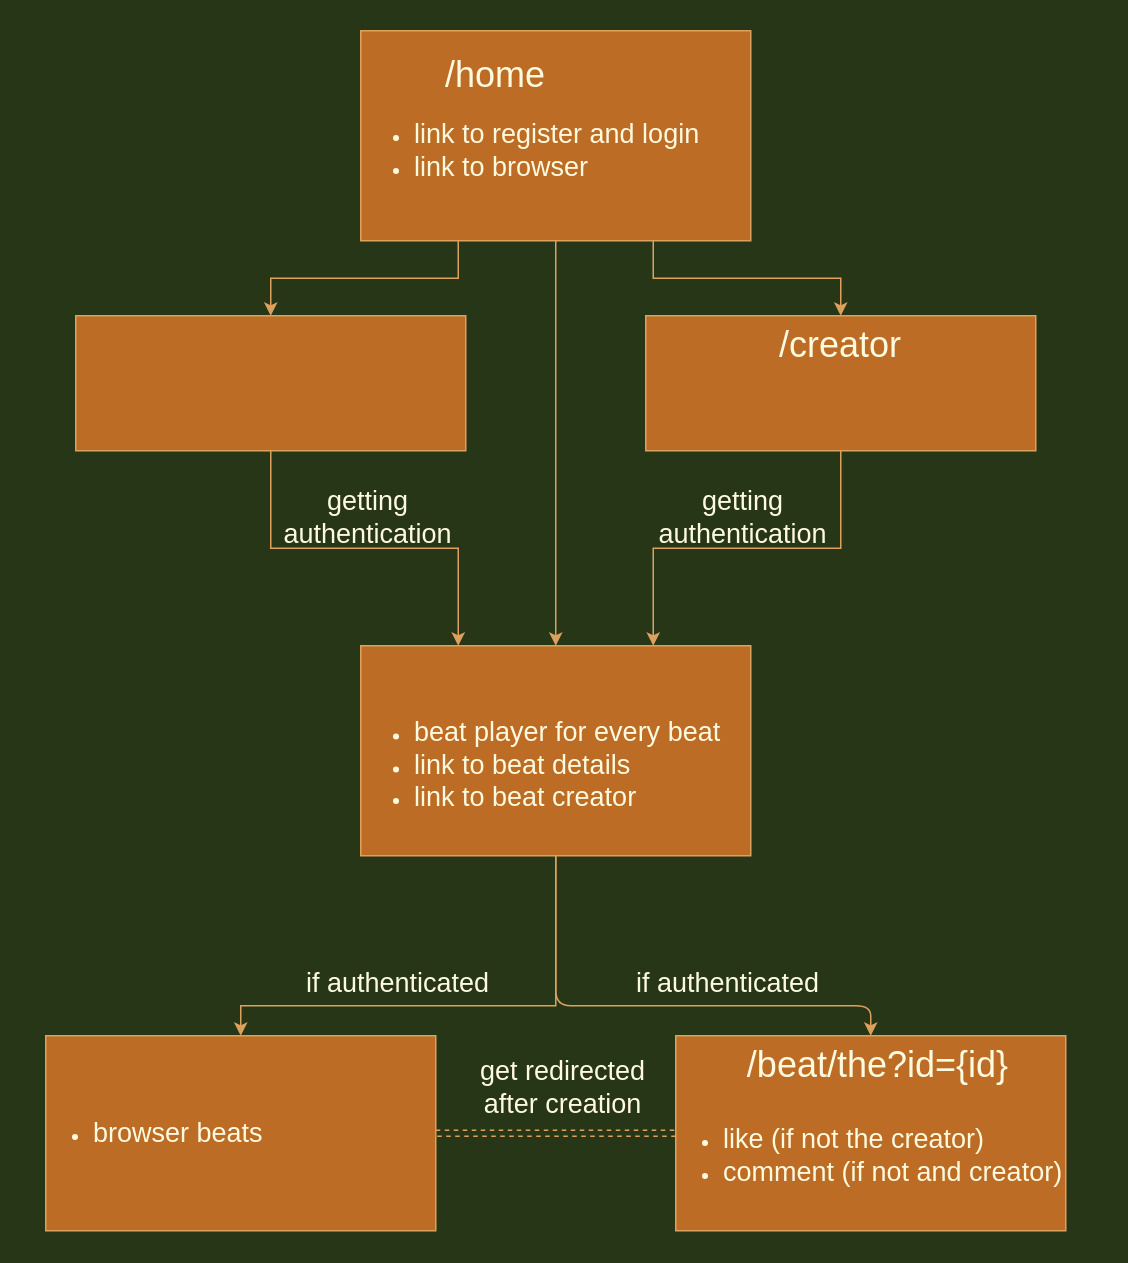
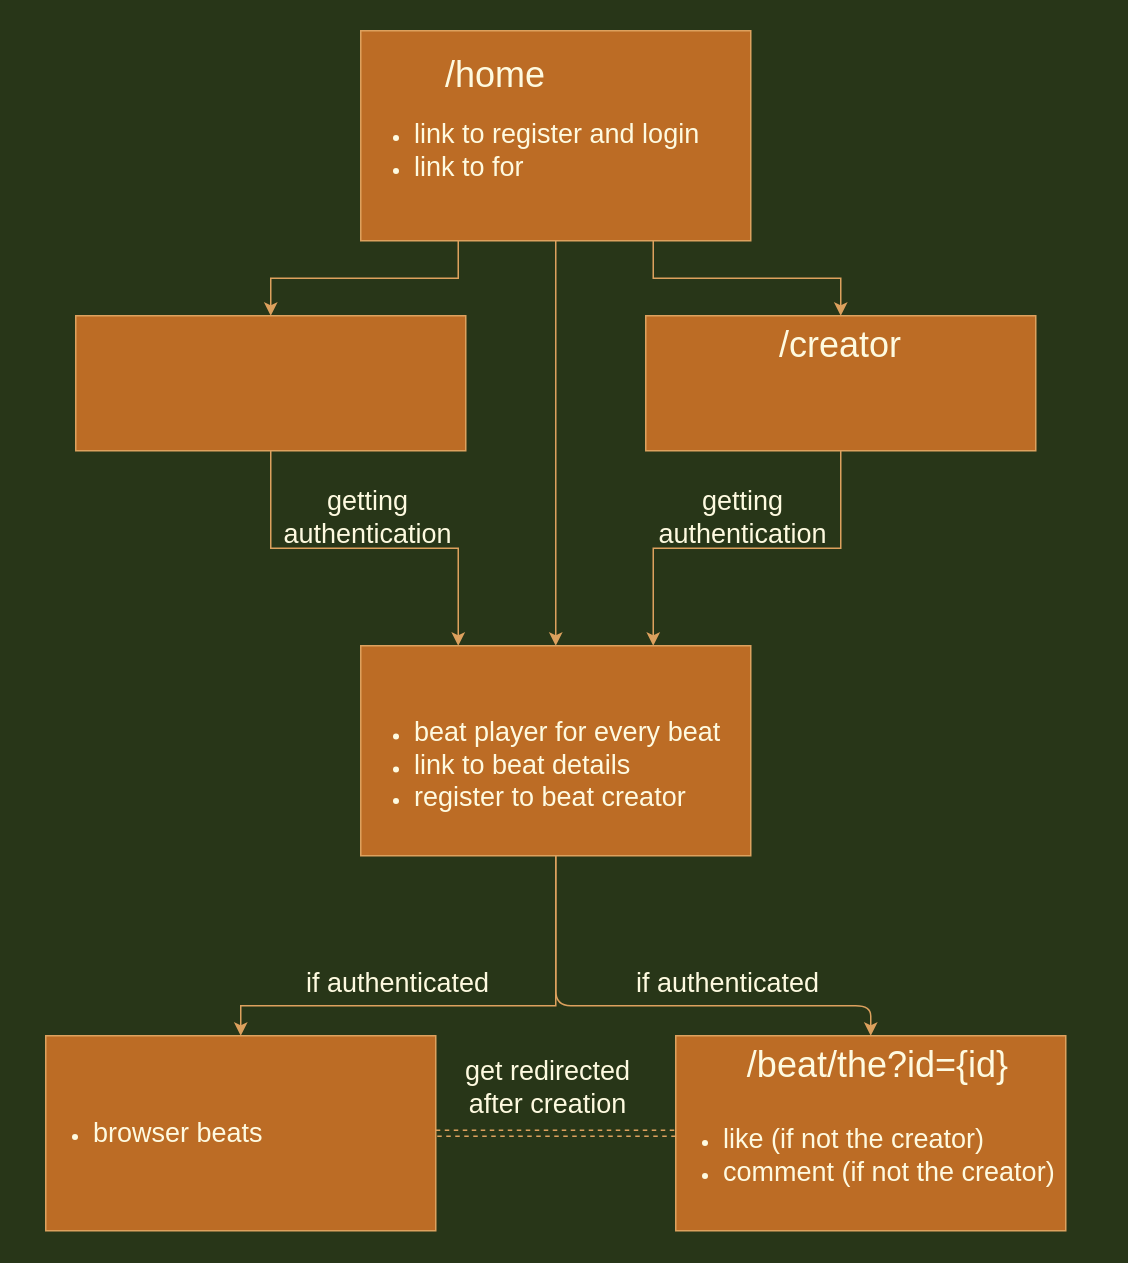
  <mxCell id="0" />
  <mxCell id="1" parent="0" />
  <mxCell id="2" style="edgeStyle=orthogonalEdgeStyle;rounded=0;orthogonalLoop=1;jettySize=auto;html=1;exitX=0.5;exitY=1;exitDx=0;exitDy=0;entryX=0.25;entryY=0;entryDx=0;entryDy=0;labelBackgroundColor=#283618;strokeColor=#DDA15E;fontColor=#FEFAE0;" edge="1" parent="1" source="3" target="13"><mxGeometry relative="1" as="geometry"><mxPoint x="180" y="380" as="targetPoint" /></mxGeometry></mxCell>
  <mxCell id="3" value="" style="rounded=0;whiteSpace=wrap;html=1;fillColor=#BC6C25;strokeColor=#DDA15E;fontColor=#FEFAE0;" vertex="1" parent="1"><mxGeometry x="50" y="210" width="260" height="90" as="geometry" /></mxCell>
  <mxCell id="4" style="edgeStyle=orthogonalEdgeStyle;rounded=0;orthogonalLoop=1;jettySize=auto;html=1;entryX=0.75;entryY=0;entryDx=0;entryDy=0;labelBackgroundColor=#283618;strokeColor=#DDA15E;fontColor=#FEFAE0;" edge="1" parent="1" source="5" target="13"><mxGeometry relative="1" as="geometry" /></mxCell>
  <mxCell id="5" value="" style="rounded=0;whiteSpace=wrap;html=1;fillColor=#BC6C25;strokeColor=#DDA15E;fontColor=#FEFAE0;" vertex="1" parent="1"><mxGeometry x="430" y="210" width="260" height="90" as="geometry" /></mxCell>
  <mxCell id="6" style="edgeStyle=orthogonalEdgeStyle;rounded=0;orthogonalLoop=1;jettySize=auto;html=1;exitX=0.25;exitY=1;exitDx=0;exitDy=0;entryX=0.5;entryY=0;entryDx=0;entryDy=0;labelBackgroundColor=#283618;strokeColor=#DDA15E;fontColor=#FEFAE0;" edge="1" parent="1" source="9" target="3"><mxGeometry relative="1" as="geometry" /></mxCell>
  <mxCell id="7" style="edgeStyle=orthogonalEdgeStyle;rounded=0;orthogonalLoop=1;jettySize=auto;html=1;exitX=0.75;exitY=1;exitDx=0;exitDy=0;entryX=0.5;entryY=0;entryDx=0;entryDy=0;labelBackgroundColor=#283618;strokeColor=#DDA15E;fontColor=#FEFAE0;" edge="1" parent="1" source="9" target="5"><mxGeometry relative="1" as="geometry" /></mxCell>
  <mxCell id="8" style="edgeStyle=orthogonalEdgeStyle;rounded=0;orthogonalLoop=1;jettySize=auto;html=1;exitX=0.5;exitY=1;exitDx=0;exitDy=0;entryX=0.5;entryY=0;entryDx=0;entryDy=0;labelBackgroundColor=#283618;strokeColor=#DDA15E;fontColor=#FEFAE0;" edge="1" parent="1" source="9" target="13"><mxGeometry relative="1" as="geometry" /></mxCell>
  <mxCell id="9" value="" style="rounded=0;whiteSpace=wrap;html=1;fillColor=#BC6C25;strokeColor=#DDA15E;fontColor=#FEFAE0;" vertex="1" parent="1"><mxGeometry x="240" y="20" width="260" height="140" as="geometry" /></mxCell>
  <mxCell id="10" value="&lt;font style=&quot;font-size: 24px&quot;&gt;/home&lt;/font&gt;" style="text;html=1;strokeColor=none;fillColor=none;align=center;verticalAlign=middle;whiteSpace=wrap;rounded=0;fontColor=#FEFAE0;" vertex="1" parent="1"><mxGeometry x="310" y="40" width="40" height="20" as="geometry" /></mxCell>
  <mxCell id="11" value="&lt;span style=&quot;font-size: 24px&quot;&gt;/creator&lt;/span&gt;" style="text;html=1;strokeColor=none;fillColor=none;align=center;verticalAlign=middle;whiteSpace=wrap;rounded=0;fontColor=#FEFAE0;" vertex="1" parent="1"><mxGeometry x="540" y="220" width="40" height="20" as="geometry" /></mxCell>
  <mxCell id="12" style="edgeStyle=orthogonalEdgeStyle;curved=0;rounded=1;sketch=0;orthogonalLoop=1;jettySize=auto;html=1;entryX=0.5;entryY=0;entryDx=0;entryDy=0;fontColor=#FEFAE0;strokeColor=#DDA15E;fillColor=#BC6C25;" edge="1" parent="1" source="13" target="21"><mxGeometry relative="1" as="geometry"><Array as="points"><mxPoint x="370" y="670" /><mxPoint x="580" y="670" /></Array></mxGeometry></mxCell>
  <mxCell id="13" value="" style="rounded=0;whiteSpace=wrap;html=1;fillColor=#BC6C25;strokeColor=#DDA15E;fontColor=#FEFAE0;" vertex="1" parent="1"><mxGeometry x="240" y="430" width="260" height="140" as="geometry" /></mxCell>
  <mxCell id="14" value="" style="rounded=0;whiteSpace=wrap;html=1;fillColor=#BC6C25;strokeColor=#DDA15E;fontColor=#FEFAE0;" vertex="1" parent="1"><mxGeometry x="30" y="690" width="260" height="130" as="geometry" /></mxCell>
  <mxCell id="15" value="&lt;font style=&quot;font-size: 18px;&quot;&gt;getting authentication&lt;/font&gt;" style="text;html=1;strokeColor=none;fillColor=none;align=center;verticalAlign=middle;whiteSpace=wrap;rounded=0;fontColor=#FEFAE0;fontSize=18;" vertex="1" parent="1"><mxGeometry x="180" y="330" width="130" height="30" as="geometry" /></mxCell>
  <mxCell id="16" value="&lt;font style=&quot;font-size: 18px;&quot;&gt;getting authentication&lt;/font&gt;" style="text;html=1;strokeColor=none;fillColor=none;align=center;verticalAlign=middle;whiteSpace=wrap;rounded=0;fontColor=#FEFAE0;fontSize=18;" vertex="1" parent="1"><mxGeometry x="430" y="330" width="130" height="30" as="geometry" /></mxCell>
  <mxCell id="17" style="edgeStyle=orthogonalEdgeStyle;rounded=0;orthogonalLoop=1;jettySize=auto;html=1;entryX=0.5;entryY=0;entryDx=0;entryDy=0;exitX=0.5;exitY=1;exitDx=0;exitDy=0;labelBackgroundColor=#283618;strokeColor=#DDA15E;fontColor=#FEFAE0;" edge="1" parent="1" source="13" target="14"><mxGeometry relative="1" as="geometry"><mxPoint x="370" y="630" as="sourcePoint" /><Array as="points"><mxPoint x="370" y="670" /><mxPoint x="160" y="670" /></Array></mxGeometry></mxCell>
- <mxCell id="18" value="&lt;ul&gt;&lt;li&gt;&lt;font style=&quot;font-size: 18px&quot;&gt;beat player for every beat&lt;/font&gt;&lt;/li&gt;&lt;li&gt;&lt;font style=&quot;font-size: 18px&quot;&gt;link to beat details&lt;/font&gt;&lt;/li&gt;&lt;li&gt;&lt;font style=&quot;font-size: 18px&quot;&gt;link to beat creator&lt;/font&gt;&lt;/li&gt;&lt;/ul&gt;" style="text;html=1;align=left;verticalAlign=middle;resizable=0;points=[];autosize=1;strokeColor=none;fontColor=#FEFAE0;" vertex="1" parent="1"><mxGeometry x="234" y="470" width="260" height="80" as="geometry" /></mxCell>
- <mxCell id="19" value="&lt;ul&gt;&lt;li&gt;&lt;font style=&quot;font-size: 18px&quot;&gt;link to register and login&amp;nbsp;&lt;/font&gt;&lt;/li&gt;&lt;li&gt;&lt;font style=&quot;font-size: 18px&quot;&gt;link to browser&lt;/font&gt;&lt;/li&gt;&lt;/ul&gt;" style="text;html=1;align=left;verticalAlign=middle;resizable=0;points=[];autosize=1;strokeColor=none;fontColor=#FEFAE0;" vertex="1" parent="1"><mxGeometry x="234" y="70" width="250" height="60" as="geometry" /></mxCell>
+ <mxCell id="18" value="&lt;ul&gt;&lt;li&gt;&lt;font style=&quot;font-size: 18px&quot;&gt;beat player for every beat&lt;/font&gt;&lt;/li&gt;&lt;li&gt;&lt;font style=&quot;font-size: 18px&quot;&gt;link to beat details&lt;/font&gt;&lt;/li&gt;&lt;li&gt;&lt;font style=&quot;font-size: 18px&quot;&gt;register to beat creator&lt;/font&gt;&lt;/li&gt;&lt;/ul&gt;" style="text;html=1;align=left;verticalAlign=middle;resizable=0;points=[];autosize=1;strokeColor=none;fontColor=#FEFAE0;" vertex="1" parent="1"><mxGeometry x="234" y="470" width="260" height="80" as="geometry" /></mxCell>
+ <mxCell id="19" value="&lt;ul&gt;&lt;li&gt;&lt;font style=&quot;font-size: 18px&quot;&gt;link to register and login&amp;nbsp;&lt;/font&gt;&lt;/li&gt;&lt;li&gt;&lt;font style=&quot;font-size: 18px&quot;&gt;link to for&lt;/font&gt;&lt;/li&gt;&lt;/ul&gt;" style="text;html=1;align=left;verticalAlign=middle;resizable=0;points=[];autosize=1;strokeColor=none;fontColor=#FEFAE0;" vertex="1" parent="1"><mxGeometry x="234" y="70" width="250" height="60" as="geometry" /></mxCell>
  <mxCell id="20" value="&lt;font style=&quot;font-size: 18px;&quot;&gt;if authenticated&lt;br style=&quot;font-size: 18px;&quot;&gt;&lt;/font&gt;" style="text;html=1;strokeColor=none;fillColor=none;align=center;verticalAlign=middle;whiteSpace=wrap;rounded=0;fontColor=#FEFAE0;fontSize=18;" vertex="1" parent="1"><mxGeometry x="200" y="640" width="130" height="30" as="geometry" /></mxCell>
  <mxCell id="21" value="" style="rounded=0;whiteSpace=wrap;html=1;fillColor=#BC6C25;strokeColor=#DDA15E;fontColor=#FEFAE0;" vertex="1" parent="1"><mxGeometry x="450" y="690" width="260" height="130" as="geometry" /></mxCell>
  <mxCell id="22" value="&lt;font style=&quot;font-size: 24px&quot;&gt;/beat/the?id={id}&lt;br&gt;&lt;/font&gt;" style="text;html=1;strokeColor=none;fillColor=none;align=center;verticalAlign=middle;whiteSpace=wrap;rounded=0;fontColor=#FEFAE0;" vertex="1" parent="1"><mxGeometry x="440" y="700" width="290" height="20" as="geometry" /></mxCell>
- <mxCell id="23" value="&lt;ul&gt;&lt;li&gt;&lt;span style=&quot;font-size: 18px&quot;&gt;like (if not the creator)&lt;/span&gt;&lt;/li&gt;&lt;li&gt;&lt;span style=&quot;font-size: 18px&quot;&gt;comment (if not and creator)&lt;/span&gt;&lt;/li&gt;&lt;/ul&gt;" style="text;html=1;align=left;verticalAlign=middle;resizable=0;points=[];autosize=1;strokeColor=none;fontColor=#FEFAE0;" vertex="1" parent="1"><mxGeometry x="440" y="740" width="280" height="60" as="geometry" /></mxCell>
+ <mxCell id="23" value="&lt;ul&gt;&lt;li&gt;&lt;span style=&quot;font-size: 18px&quot;&gt;like (if not the creator)&lt;/span&gt;&lt;/li&gt;&lt;li&gt;&lt;span style=&quot;font-size: 18px&quot;&gt;comment (if not the creator)&lt;/span&gt;&lt;/li&gt;&lt;/ul&gt;" style="text;html=1;align=left;verticalAlign=middle;resizable=0;points=[];autosize=1;strokeColor=none;fontColor=#FEFAE0;" vertex="1" parent="1"><mxGeometry x="440" y="740" width="280" height="60" as="geometry" /></mxCell>
  <mxCell id="24" value="&lt;font style=&quot;font-size: 18px;&quot;&gt;if authenticated&lt;br style=&quot;font-size: 18px;&quot;&gt;&lt;/font&gt;" style="text;html=1;strokeColor=none;fillColor=none;align=center;verticalAlign=middle;whiteSpace=wrap;rounded=0;fontColor=#FEFAE0;fontSize=18;" vertex="1" parent="1"><mxGeometry x="420" y="640" width="130" height="30" as="geometry" /></mxCell>
  <mxCell id="25" style="edgeStyle=orthogonalEdgeStyle;shape=link;curved=0;rounded=1;sketch=0;orthogonalLoop=1;jettySize=auto;html=1;fontSize=18;fontColor=#FEFAE0;strokeColor=#DDA15E;fillColor=#BC6C25;exitX=1;exitY=0.5;exitDx=0;exitDy=0;dashed=1;entryX=0;entryY=0.5;entryDx=0;entryDy=0;" edge="1" parent="1" source="14" target="21"><mxGeometry relative="1" as="geometry"><mxPoint x="420" y="755" as="targetPoint" /><mxPoint x="10" y="755" as="sourcePoint" /><Array as="points"><mxPoint x="420" y="755" /><mxPoint x="420" y="755" /></Array></mxGeometry></mxCell>
  <mxCell id="26" value="&lt;ul&gt;&lt;li&gt;&lt;span style=&quot;font-size: 18px&quot;&gt;browser beats&lt;/span&gt;&lt;/li&gt;&lt;/ul&gt;" style="text;html=1;align=left;verticalAlign=middle;resizable=0;points=[];autosize=1;strokeColor=none;fontColor=#FEFAE0;" vertex="1" parent="1"><mxGeometry x="20" y="730" width="150" height="50" as="geometry" /></mxCell>
  <mxCell id="27" style="edgeStyle=orthogonalEdgeStyle;shape=link;curved=0;rounded=1;sketch=0;orthogonalLoop=1;jettySize=auto;html=1;exitX=0.5;exitY=1;exitDx=0;exitDy=0;fontColor=#FEFAE0;strokeColor=#DDA15E;fillColor=#BC6C25;" edge="1" parent="1" source="5" target="5"><mxGeometry relative="1" as="geometry" /></mxCell>
- <mxCell id="28" value="&lt;font style=&quot;font-size: 18px&quot;&gt;get redirected after creation&lt;br style=&quot;font-size: 18px&quot;&gt;&lt;/font&gt;" style="text;html=1;strokeColor=none;fillColor=none;align=center;verticalAlign=middle;whiteSpace=wrap;rounded=0;fontColor=#FEFAE0;fontSize=18;" vertex="1" parent="1"><mxGeometry x="310" y="710" width="130" height="30" as="geometry" /></mxCell>
+ <mxCell id="28" value="&lt;font style=&quot;font-size: 18px&quot;&gt;get redirected after creation&lt;br style=&quot;font-size: 18px&quot;&gt;&lt;/font&gt;" style="text;html=1;strokeColor=none;fillColor=none;align=center;verticalAlign=middle;whiteSpace=wrap;rounded=0;fontColor=#FEFAE0;fontSize=18;" vertex="1" parent="1"><mxGeometry x="300" y="710" width="130" height="30" as="geometry" /></mxCell>
